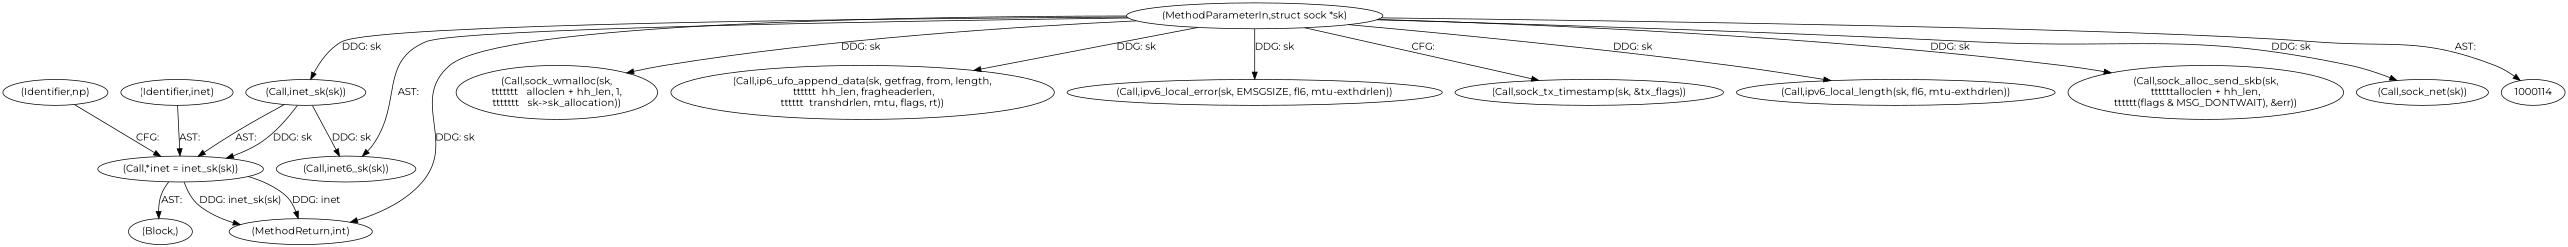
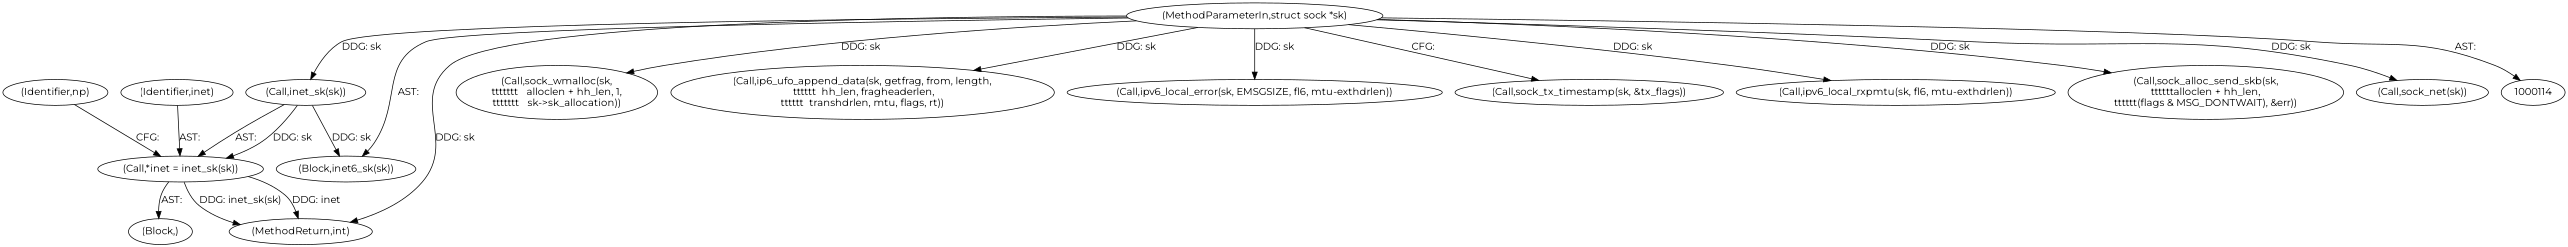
  digraph {
    fontname=Montserrat
    node [fontname=Montserrat]
    edge [fontname=Montserrat]
    n1 [label="(Call,*inet = inet_sk(sk))"]
    n2 [label="(MethodReturn,int)"]
    n3 [label="(Block,)"]
    n4 [label="(Call,inet_sk(sk))"]
-   n5 [label="(Call,inet6_sk(sk))"]
+   n5 [label="(Block,inet6_sk(sk))"]
    n6 [label="(MethodParameterIn,struct sock *sk)"]
    n7 [label="(Call,sock_wmalloc(sk,\n\t\t\t\t\t\t\t   alloclen + hh_len, 1,\n\t\t\t\t\t\t\t   sk->sk_allocation))"]
    n8 [label="(Call,ip6_ufo_append_data(sk, getfrag, from, length,\n \t\t\t\t\t\t  hh_len, fragheaderlen,\n\t\t\t\t\t\t  transhdrlen, mtu, flags, rt))"]
    n9 [label="(Call,ipv6_local_error(sk, EMSGSIZE, fl6, mtu-exthdrlen))"]
    n10 [label="(Call,sock_tx_timestamp(sk, &tx_flags))"]
-   n11 [label="(Call,ipv6_local_length(sk, fl6, mtu-exthdrlen))"]
+   n11 [label="(Call,ipv6_local_rxpmtu(sk, fl6, mtu-exthdrlen))"]
    n12 [label="(Call,sock_alloc_send_skb(sk,\n\t\t\t\t\t\talloclen + hh_len,\n\t\t\t\t\t\t(flags & MSG_DONTWAIT), &err))"]
    n13 [label="(Call,sock_net(sk))"]
    1000114
    n15 [label="(Identifier,np)"]
    n16 [label="(Identifier,inet)"]
    n1 -> n2 [label="DDG: inet"]
    n1 -> n2 [label="DDG: inet_sk(sk)"]
    n1 -> n3 [label="AST: "]
    n4 -> n1 [label="AST: "]
    n4 -> n1 [label="DDG: sk"]
    n4 -> n5 [label="DDG: sk"]
    n6 -> n2 [label="DDG: sk"]
    n6 -> n4 [label="DDG: sk"]
    n6 -> n5 [label="AST: "]
    n6 -> n7 [label="DDG: sk"]
    n6 -> n8 [label="DDG: sk"]
    n6 -> n9 [label="DDG: sk"]
    n6 -> n10 [label="CFG: "]
    n6 -> n11 [label="DDG: sk"]
    n6 -> n12 [label="DDG: sk"]
    n6 -> n13 [label="DDG: sk"]
    n6 -> 1000114 [label="AST: "]
    n15 -> n1 [label="CFG: "]
    n16 -> n1 [label="AST: "]
  }
